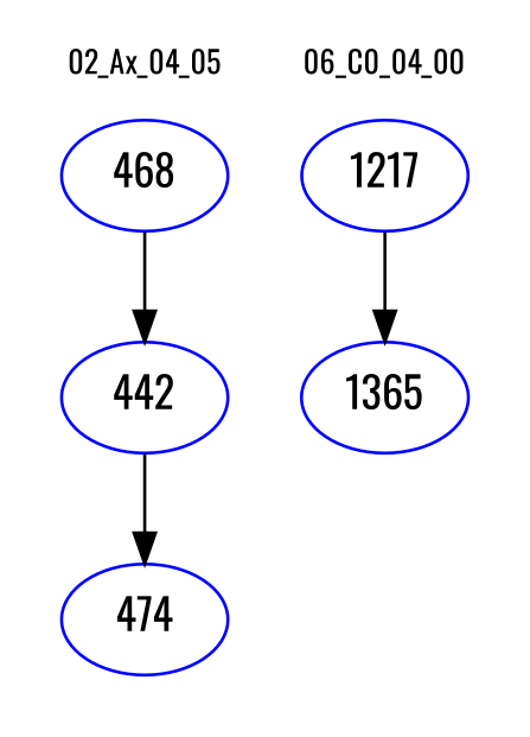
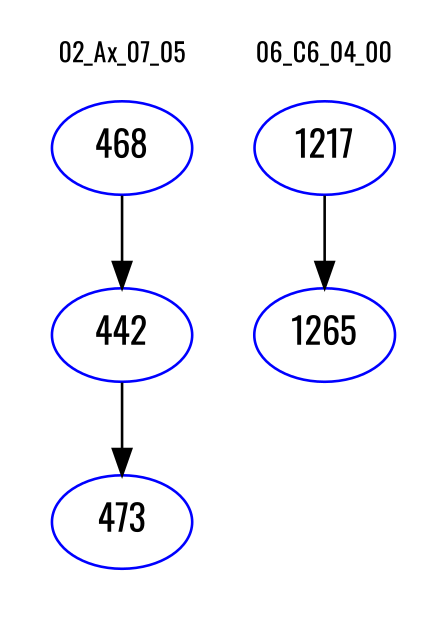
  digraph {
    fontname=Oswald
    node [color=blue fontname=Oswald]
    edge [color=black fontname=Oswald]
    n1 [label=468]
    n2 [label=442]
-   n3 [label=474]
+   n3 [label=473]
    n4 [label=1217]
-   n5 [label=1365]
+   n5 [label=1265]
    subgraph cluster_1 {
      color=white
      fontsize=10
-     label="02_Ax_04_05"
+     label="02_Ax_07_05"
      n1
      n2
      n3
    }
    subgraph cluster_2 {
      color=white
      fontsize=10
-     label="06_C0_04_00"
+     label="06_C6_04_00"
      n4
      n5
    }
    n1 -> n2
    n2 -> n3
    n4 -> n5
  }
